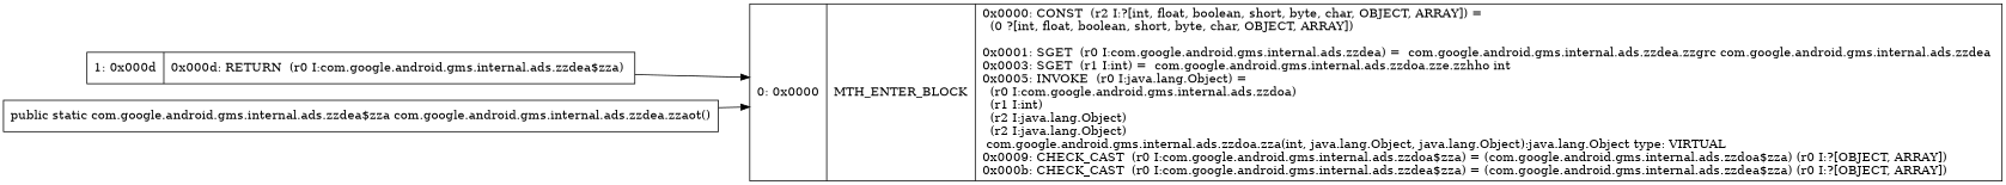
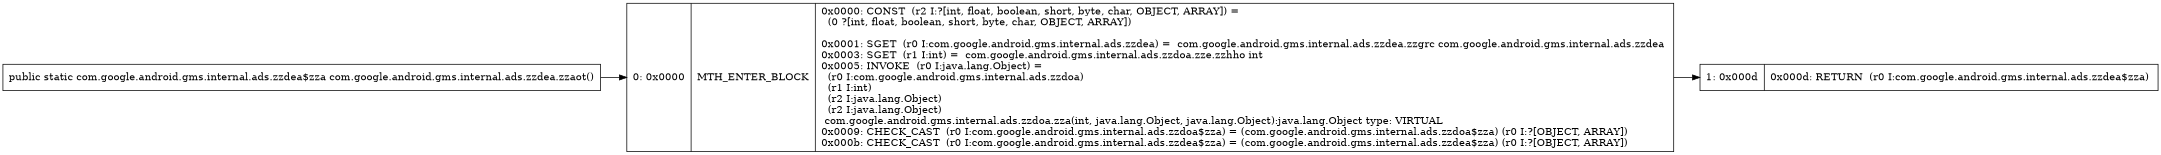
  digraph {
    rankdir=LR
    node [shape=record]
    n1 [label="{0\:\ 0x0000|MTH_ENTER_BLOCK\l|0x0000: CONST  (r2 I:?[int, float, boolean, short, byte, char, OBJECT, ARRAY]) = \l  (0 ?[int, float, boolean, short, byte, char, OBJECT, ARRAY])\l \l0x0001: SGET  (r0 I:com.google.android.gms.internal.ads.zzdea) =  com.google.android.gms.internal.ads.zzdea.zzgrc com.google.android.gms.internal.ads.zzdea \l0x0003: SGET  (r1 I:int) =  com.google.android.gms.internal.ads.zzdoa.zze.zzhho int \l0x0005: INVOKE  (r0 I:java.lang.Object) = \l  (r0 I:com.google.android.gms.internal.ads.zzdoa)\l  (r1 I:int)\l  (r2 I:java.lang.Object)\l  (r2 I:java.lang.Object)\l com.google.android.gms.internal.ads.zzdoa.zza(int, java.lang.Object, java.lang.Object):java.lang.Object type: VIRTUAL \l0x0009: CHECK_CAST  (r0 I:com.google.android.gms.internal.ads.zzdoa$zza) = (com.google.android.gms.internal.ads.zzdoa$zza) (r0 I:?[OBJECT, ARRAY]) \l0x000b: CHECK_CAST  (r0 I:com.google.android.gms.internal.ads.zzdea$zza) = (com.google.android.gms.internal.ads.zzdea$zza) (r0 I:?[OBJECT, ARRAY]) \l}"]
    n2 [label="{1\:\ 0x000d|0x000d: RETURN  (r0 I:com.google.android.gms.internal.ads.zzdea$zza) \l}"]
    n3 [label="{public static com.google.android.gms.internal.ads.zzdea$zza com.google.android.gms.internal.ads.zzdea.zzaot() }"]
-   n2 -> n1
+   n1 -> n2
    n3 -> n1
  }
